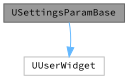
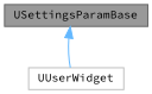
  digraph {
    fontname="Source Code Pro"
    node [fontname="Source Code Pro" fontsize=10 shape=box style=filled]
    n1 [color=gray40 fillcolor=grey60 fontcolor=black height=0.2 label=USettingsParamBase width=0.4]
    n2 [color=grey75 fillcolor=white height=0.2 label=UUserWidget width=0.4]
-   n2 -> n1 [color=steelblue1 dir=back fontname="Source Code Pro" fontsize=10 labelfontname=Helvetica labelfontsize=10 style=solid]
+   n1 -> n2 [color=steelblue1 dir=back fontname="Source Code Pro" fontsize=10 labelfontname=Helvetica labelfontsize=10 style=solid]
  }
